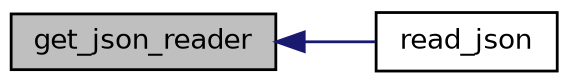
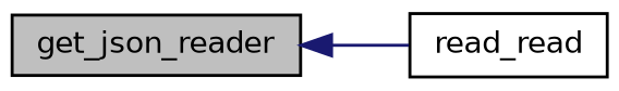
  digraph {
    rankdir=LR
    node [color=black fontname=Helvetica fontsize=10 shape=record style=filled]
    n1 [fillcolor=grey75 fontcolor=black height=0.2 label=get_json_reader width=0.4]
-   n2 [fillcolor=white height=0.2 label=read_json width=0.4]
+   n2 [fillcolor=white height=0.2 label=read_read width=0.4]
    n1 -> n2 [color=midnightblue dir=back fontname=Helvetica fontsize=10 labelfontname=Helvetica labelfontsize=10 style=solid]
  }
